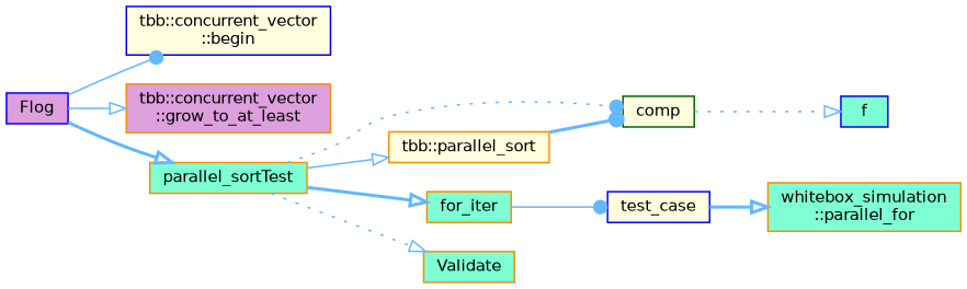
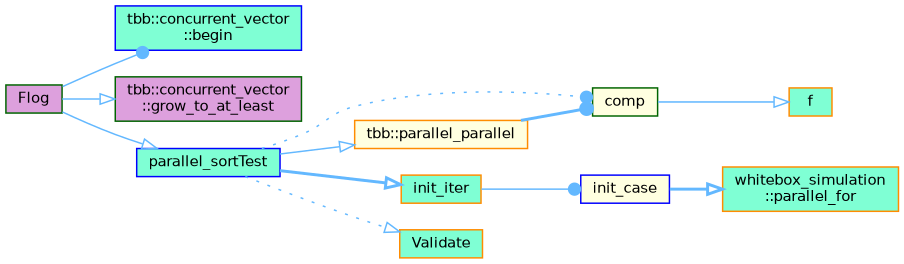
  digraph {
    rankdir=LR
    node [color=blue fillcolor=aquamarine fontname=Helvetica fontsize=10 shape=box style=filled]
    edge [arrowhead=onormal color=steelblue1 fontname=Helvetica fontsize=10 labelfontname=Helvetica labelfontsize=10 style=solid]
-   n1 [fillcolor=plum fontcolor=black height=0.2 label=Flog width=0.4]
-   n2 [fillcolor=lightyellow height=0.2 label="tbb::concurrent_vector\l::begin" width=0.4]
-   n3 [color=darkorange fillcolor=plum height=0.2 label="tbb::concurrent_vector\l::grow_to_at_least" width=0.4]
-   n4 [color=darkorange height=0.2 label=parallel_sortTest width=0.4]
+   n1 [color=darkgreen fillcolor=plum fontcolor=black height=0.2 label=Flog width=0.4]
+   n2 [height=0.2 label="tbb::concurrent_vector\l::begin" width=0.4]
+   n3 [color=darkgreen fillcolor=plum height=0.2 label="tbb::concurrent_vector\l::grow_to_at_least" width=0.4]
+   n4 [height=0.2 label=parallel_sortTest width=0.4]
    n5 [color=darkgreen fillcolor=lightyellow height=0.2 label=comp width=0.4]
-   n6 [color=darkorange height=0.2 label=for_iter width=0.4]
-   n7 [color=darkorange fillcolor=lightyellow height=0.2 label="tbb::parallel_sort" width=0.4]
+   n6 [color=darkorange height=0.2 label=init_iter width=0.4]
+   n7 [color=darkorange fillcolor=lightyellow height=0.2 label="tbb::parallel_parallel" width=0.4]
    n8 [color=darkorange height=0.2 label=Validate width=0.4]
-   n9 [height=0.2 label=f width=0.4]
-   n10 [fillcolor=lightyellow height=0.2 label=test_case width=0.4]
+   n9 [color=darkorange height=0.2 label=f width=0.4]
+   n10 [fillcolor=lightyellow height=0.2 label=init_case width=0.4]
    n11 [color=darkorange height=0.2 label="whitebox_simulation\l::parallel_for" width=0.4]
    n1 -> n2 [arrowhead=dot]
    n1 -> n3
-   n1 -> n4 [style=bold]
+   n1 -> n4
    n4 -> n5 [arrowhead=dot style=dotted]
    n4 -> n6 [style=bold]
    n4 -> n7
    n4 -> n8 [style=dotted]
-   n5 -> n9 [style=dotted]
+   n5 -> n9
    n6 -> n10 [arrowhead=dot]
    n7 -> n5 [arrowhead=dot style=bold]
    n10 -> n11 [style=bold]
  }
